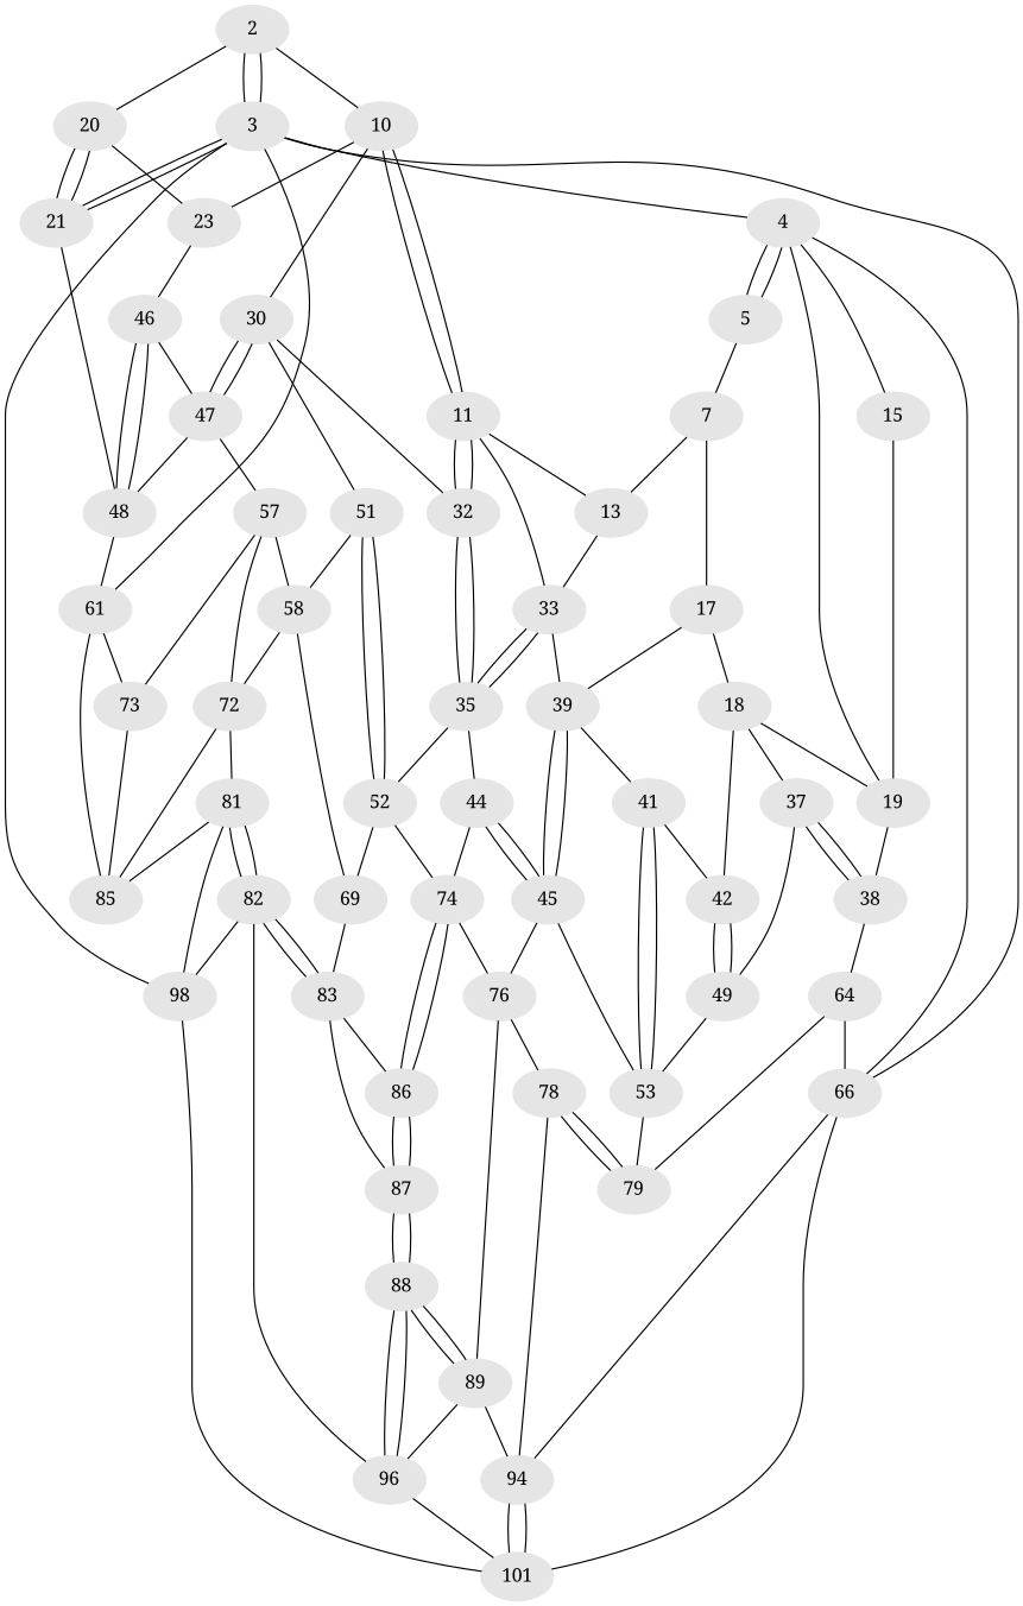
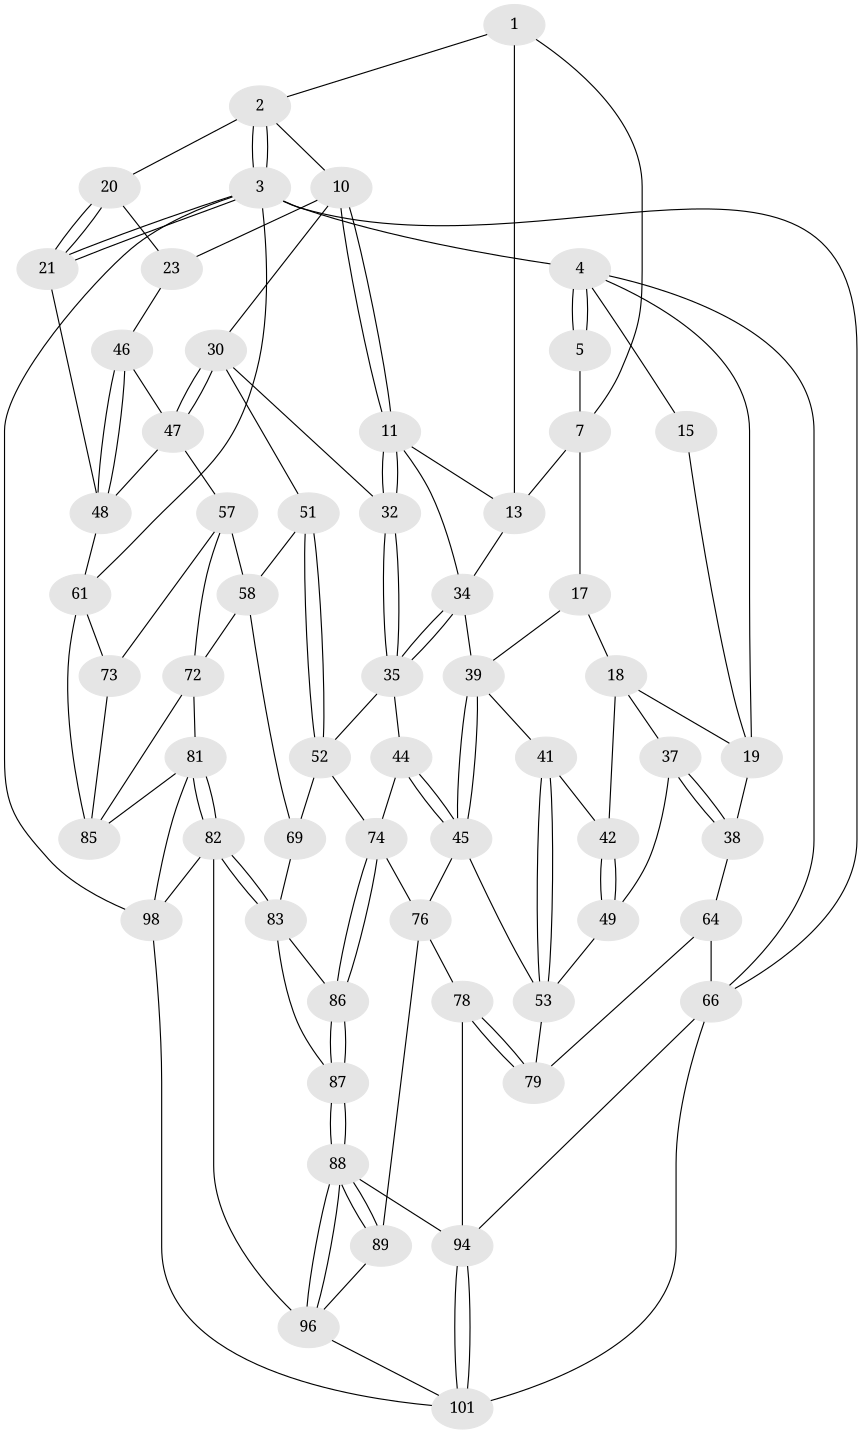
  graph {
    fontname="Noto Serif"
    node [color=gray90 fontname="Noto Serif" style=filled]
    edge [fontname="Noto Serif"]
+   1 [super="+6"]
    2 [super="+9"]
    7 [super="+16"]
    13 [super="+25"]
    3 [super="+60"]
    10 [super="+24"]
    20 [super="+22"]
    17
-   33 [super="+34"]
+   33 [super="+34" label=34]
    4 [super="+14"]
    21 [super="+27"]
    61 [super="+62"]
    66 [super="+67"]
    98 [super="+99"]
    11 [super="+12"]
    23 [super="+28"]
    30 [super="+31"]
    5 [super="+8"]
    15
    19 [super="+29"]
    48 [super="+59"]
    73
    85 [super="+91"]
    94 [super="+95"]
    101 [super="+102"]
    38 [super="+63"]
    18 [super="+36"]
    39 [super="+40"]
    32
    46
    47 [super="+56"]
    51
    35 [super="+43"]
    37 [super="+50"]
    42
    41
    45 [super="+55"]
    49
    64 [super="+65"]
    57 [super="+71"]
    52 [super="+70"]
    58 [super="+68"]
    44
    74 [super="+75"]
    69
    53 [super="+54"]
    79
    76 [super="+77"]
    86
    78 [super="+90"]
    89 [super="+93"]
    72 [super="+80"]
    83 [super="+84"]
    81 [super="+92"]
    87
    82 [super="+100"]
    96 [super="+97"]
    88
+   1 -- 2
+   1 -- 7
+   1 -- 13
    2 -- 3
    2 -- 3
    2 -- 10
    2 -- 20
    7 -- 13
    7 -- 17
    13 -- 33
    3 -- 4
    3 -- 21
    3 -- 21
    3 -- 61
    3 -- 66
    3 -- 98
    10 -- 11
    10 -- 11
    10 -- 23
    10 -- 30
    20 -- 21
    20 -- 21
    20 -- 23
    17 -- 18
    17 -- 39
    33 -- 39
    33 -- 35
    33 -- 35
    4 -- 66
    4 -- 5
    4 -- 5
    4 -- 15
    4 -- 19
    21 -- 48
    61 -- 73
    61 -- 85
    66 -- 94
    66 -- 101
    98 -- 101
    11 -- 13
    11 -- 33
    11 -- 32
    11 -- 32
    23 -- 46
    30 -- 32
    30 -- 47
    30 -- 47
    30 -- 51
    5 -- 7
    15 -- 19
    19 -- 38
    48 -- 61
    73 -- 85
    94 -- 101
    94 -- 101
    38 -- 64
    18 -- 19
    18 -- 37
    18 -- 42
    39 -- 41
    39 -- 45
    39 -- 45
    32 -- 35
    32 -- 35
    46 -- 48
    46 -- 48
    46 -- 47
    47 -- 48
    47 -- 57
    51 -- 52
    51 -- 52
    51 -- 58
    35 -- 52
    35 -- 44
    37 -- 38 [weight=2]
    37 -- 38
    37 -- 49
    42 -- 49
    42 -- 49
    41 -- 42
    41 -- 53
    41 -- 53
    45 -- 53
    45 -- 76
    49 -- 53
    64 -- 66
    64 -- 79
    57 -- 73
    57 -- 58
    57 -- 72
    52 -- 74
    52 -- 69
    58 -- 69
    58 -- 72
    44 -- 45
    44 -- 45
    44 -- 74
    74 -- 76
    74 -- 86
    74 -- 86
    69 -- 83
    53 -- 79
    76 -- 78
    76 -- 89
    86 -- 87
    86 -- 87
    78 -- 94
    78 -- 79
    78 -- 79
-   89 -- 94
+   88 -- 94
    89 -- 96
    72 -- 85
    72 -- 81
    83 -- 86
    83 -- 87
    81 -- 98
    81 -- 85
    81 -- 82
    81 -- 82
    87 -- 88
    87 -- 88
    82 -- 98
    82 -- 83
    82 -- 83
    82 -- 96
    96 -- 101
    88 -- 89
    88 -- 89
    88 -- 96
    88 -- 96
  }
